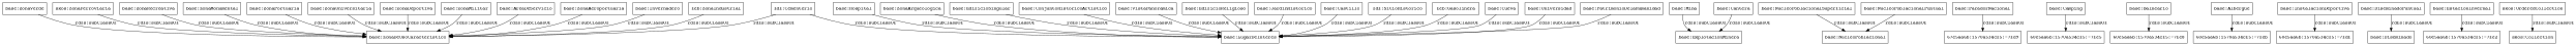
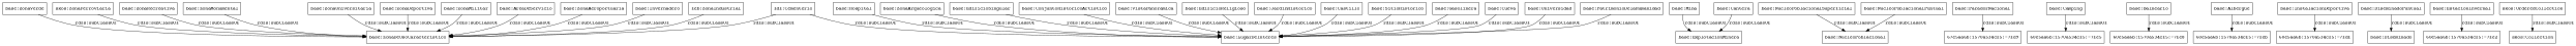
  digraph {
    fontname="Courier Prime"
    rankdir=TB
    node [color=black fontname="Courier Prime" shape=rectangle]
    edge [fontname="Courier Prime"]
    "base:ZonaAeroportuaria"
    "base:ZonaDeUsoCaracteristico"
    "base:ZonaVerde"
    "base:EdificioSingular"
    "base:LugarDeInteres"
    "base:ConjuntoHistoricoArtistico"
    "base:Mina"
    "base:ExplotacionMinera"
    n9 [label="skos:ZonaFerroviaria"]
    "base:ZonaRecreativa"
    "base:ZonaMonumental"
    "base:NucleoPoblacionalSuperficial"
    "base:NucleoPoblacional"
    "base:VistaPanoramica"
    n15 [label="67e5aa6b:1570a534cf5:-7fd9"]
    "base:ParadorNacional"
-   "base:ZonaPortuaria"
    "base:EdificioReligioso"
    n19 [label="fdf:Cementerio"]
    "base:JardinHistorico"
    "base:ZonaUniversitaria"
    "base:Castillo"
    "base:Camping"
    "60e5aa6b:1570a534cf5:-7fe5"
-   "base:SitioHistorico" [label="fdf:SitioHistorico"]
-   "base:Gasolinera" [label="feb:Gasolinera"]
+   "base:SitioHistorico"
+   "base:Gasolinera"
    "base:Cueva"
    "base:Universidad"
    "base:NucleoPoblacionalPuntual"
    "base:ZonaDeportiva"
    "base:PatrimonioDelaHumanidad"
    "base:ZonaMilitar"
    "base:Balneario"
    "60e5aa6b:1570a534cf5:-7fe8"
    "base:AreaDeServicio"
    "base:Albergue"
    "60e5aa6b:1570a534cf5:-7feb"
    "base:InstalacionDeportiva"
    "60e5aa6b:1570a534cf5:-7fdf"
    "base:Invernadero"
    "base:DiseminadoPuntual"
    "base:Diseminado"
    "base:EstacionInvernal"
    "60e5aa6b:1570a534cf5:-7fe2"
    "base:Cantera"
    n46 [label="feb:ZonaIndustrial"]
    "base:Hospital"
    "base:ZonaArqueologica"
    "skos:OrderedCollection"
    "skos:Collection"
    "base:ZonaAeroportuaria" -> "base:ZonaDeUsoCaracteristico" [label="rdfs:subClassOf"]
    "base:ZonaVerde" -> "base:ZonaDeUsoCaracteristico" [label="rdfs:subClassOf"]
    "base:EdificioSingular" -> "base:LugarDeInteres" [label="rdfs:subClassOf"]
    "base:ConjuntoHistoricoArtistico" -> "base:LugarDeInteres" [label="rdfs:subClassOf"]
    "base:Mina" -> "base:ExplotacionMinera" [label="rdfs:subClassOf"]
    n9 -> "base:ZonaDeUsoCaracteristico" [label="rdfs:subClassOf"]
    "base:ZonaRecreativa" -> "base:ZonaDeUsoCaracteristico" [label="rdfs:subClassOf"]
    "base:ZonaMonumental" -> "base:ZonaDeUsoCaracteristico" [label="rdfs:subClassOf"]
    "base:NucleoPoblacionalSuperficial" -> "base:NucleoPoblacional" [label="rdfs:subClassOf"]
    "base:VistaPanoramica" -> "base:LugarDeInteres" [label="rdfs:subClassOf"]
    "base:ParadorNacional" -> n15 [label="rdfs:subClassOf"]
-   "base:ZonaPortuaria" -> "base:ZonaDeUsoCaracteristico" [label="rdfs:subClassOf"]
    "base:EdificioReligioso" -> "base:LugarDeInteres" [label="rdfs:subClassOf"]
    n19 -> "base:ZonaDeUsoCaracteristico" [label="rdfs:subClassOf"]
    n19 -> "base:LugarDeInteres" [label="rdfs:subClassOf"]
    "base:JardinHistorico" -> "base:LugarDeInteres" [label="rdfs:subClassOf"]
    "base:ZonaUniversitaria" -> "base:ZonaDeUsoCaracteristico" [label="rdfs:subClassOf"]
    "base:Castillo" -> "base:LugarDeInteres" [label="rdfs:subClassOf"]
    "base:Camping" -> "60e5aa6b:1570a534cf5:-7fe5" [label="rdfs:subClassOf"]
    "base:SitioHistorico" -> "base:LugarDeInteres" [label="rdfs:subClassOf"]
    "base:Gasolinera" -> "base:LugarDeInteres" [label="rdfs:subClassOf"]
    "base:Cueva" -> "base:LugarDeInteres" [label="rdfs:subClassOf"]
    "base:Universidad" -> "base:LugarDeInteres" [label="rdfs:subClassOf"]
    "base:NucleoPoblacionalPuntual" -> "base:NucleoPoblacional" [label="rdfs:subClassOf"]
    "base:ZonaDeportiva" -> "base:ZonaDeUsoCaracteristico" [label="rdfs:subClassOf"]
    "base:PatrimonioDelaHumanidad" -> "base:LugarDeInteres" [label="rdfs:subClassOf"]
    "base:ZonaMilitar" -> "base:ZonaDeUsoCaracteristico" [label="rdfs:subClassOf"]
    "base:Balneario" -> "60e5aa6b:1570a534cf5:-7fe8" [label="rdfs:subClassOf"]
    "base:AreaDeServicio" -> "base:ZonaDeUsoCaracteristico" [label="rdfs:subClassOf"]
    "base:Albergue" -> "60e5aa6b:1570a534cf5:-7feb" [label="rdfs:subClassOf"]
    "base:InstalacionDeportiva" -> "60e5aa6b:1570a534cf5:-7fdf" [label="rdfs:subClassOf"]
    "base:Invernadero" -> "base:ZonaDeUsoCaracteristico" [label="rdfs:subClassOf"]
    "base:DiseminadoPuntual" -> "base:Diseminado" [label="rdfs:subClassOf"]
    "base:EstacionInvernal" -> "60e5aa6b:1570a534cf5:-7fe2" [label="rdfs:subClassOf"]
    "base:Cantera" -> "base:ExplotacionMinera" [label="rdfs:subClassOf"]
    n46 -> "base:ZonaDeUsoCaracteristico" [label="rdfs:subClassOf"]
    "base:Hospital" -> "base:LugarDeInteres" [label="rdfs:subClassOf"]
    "base:ZonaArqueologica" -> "base:LugarDeInteres" [label="rdfs:subClassOf"]
    "skos:OrderedCollection" -> "skos:Collection" [label="rdfs:subClassOf"]
  }
